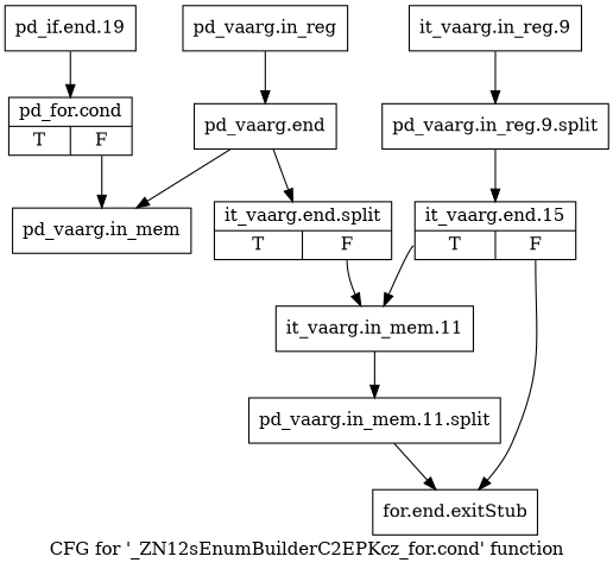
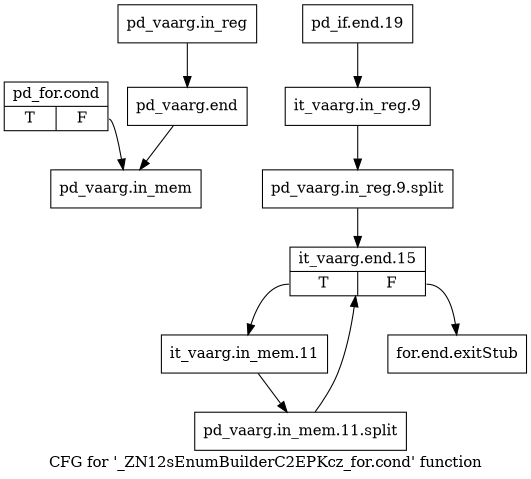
  digraph {
    label="CFG for '_ZN12sEnumBuilderC2EPKcz_for.cond' function"
    node [shape=record]
    n1 [label="{pd_for.cond|{<s0>T|<s1>F}}"]
    n2 [label="{pd_vaarg.in_mem}"]
    n3 [label="{pd_vaarg.in_reg}"]
    n4 [label="{pd_vaarg.end}"]
    n5 [label="{for.end.exitStub}"]
-   n6 [label="{it_vaarg.end.split|{<s0>T|<s1>F}}"]
    n7 [label="{it_vaarg.in_mem.11}"]
    n8 [label="{it_vaarg.in_reg.9}"]
    n9 [label="{pd_vaarg.in_reg.9.split}"]
    n10 [label="{pd_vaarg.in_mem.11.split}"]
    n11 [label="{it_vaarg.end.15|{<s0>T|<s1>F}}"]
    n12 [label="{pd_if.end.19}"]
    n1 -> n2 [tailport=s1]
    n3 -> n4
    n4 -> n2
-   n4 -> n6
-   n6 -> n7 [tailport=s1]
    n7 -> n10
    n8 -> n9
    n9 -> n11
-   n10 -> n5
+   n10 -> n11
    n11 -> n5 [tailport=s1]
    n11 -> n7 [tailport=s0]
-   n12 -> n1
+   n12 -> n8
  }
